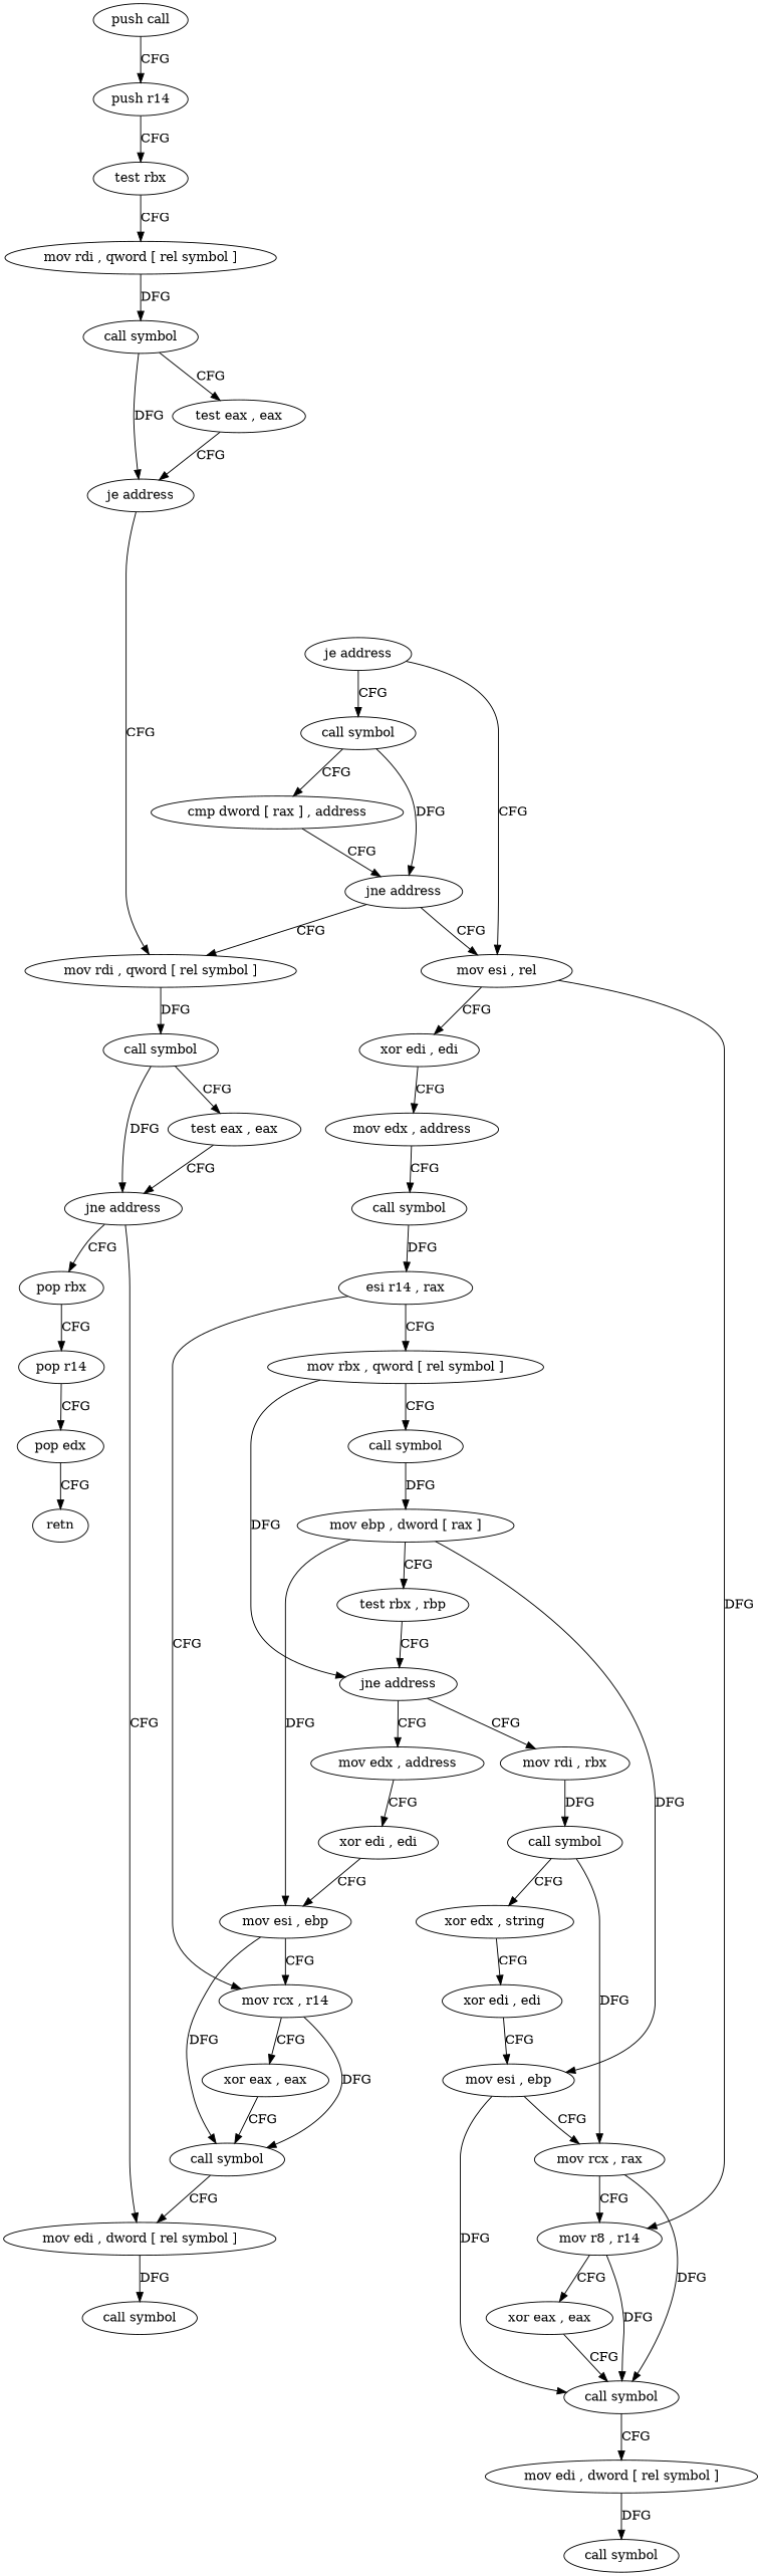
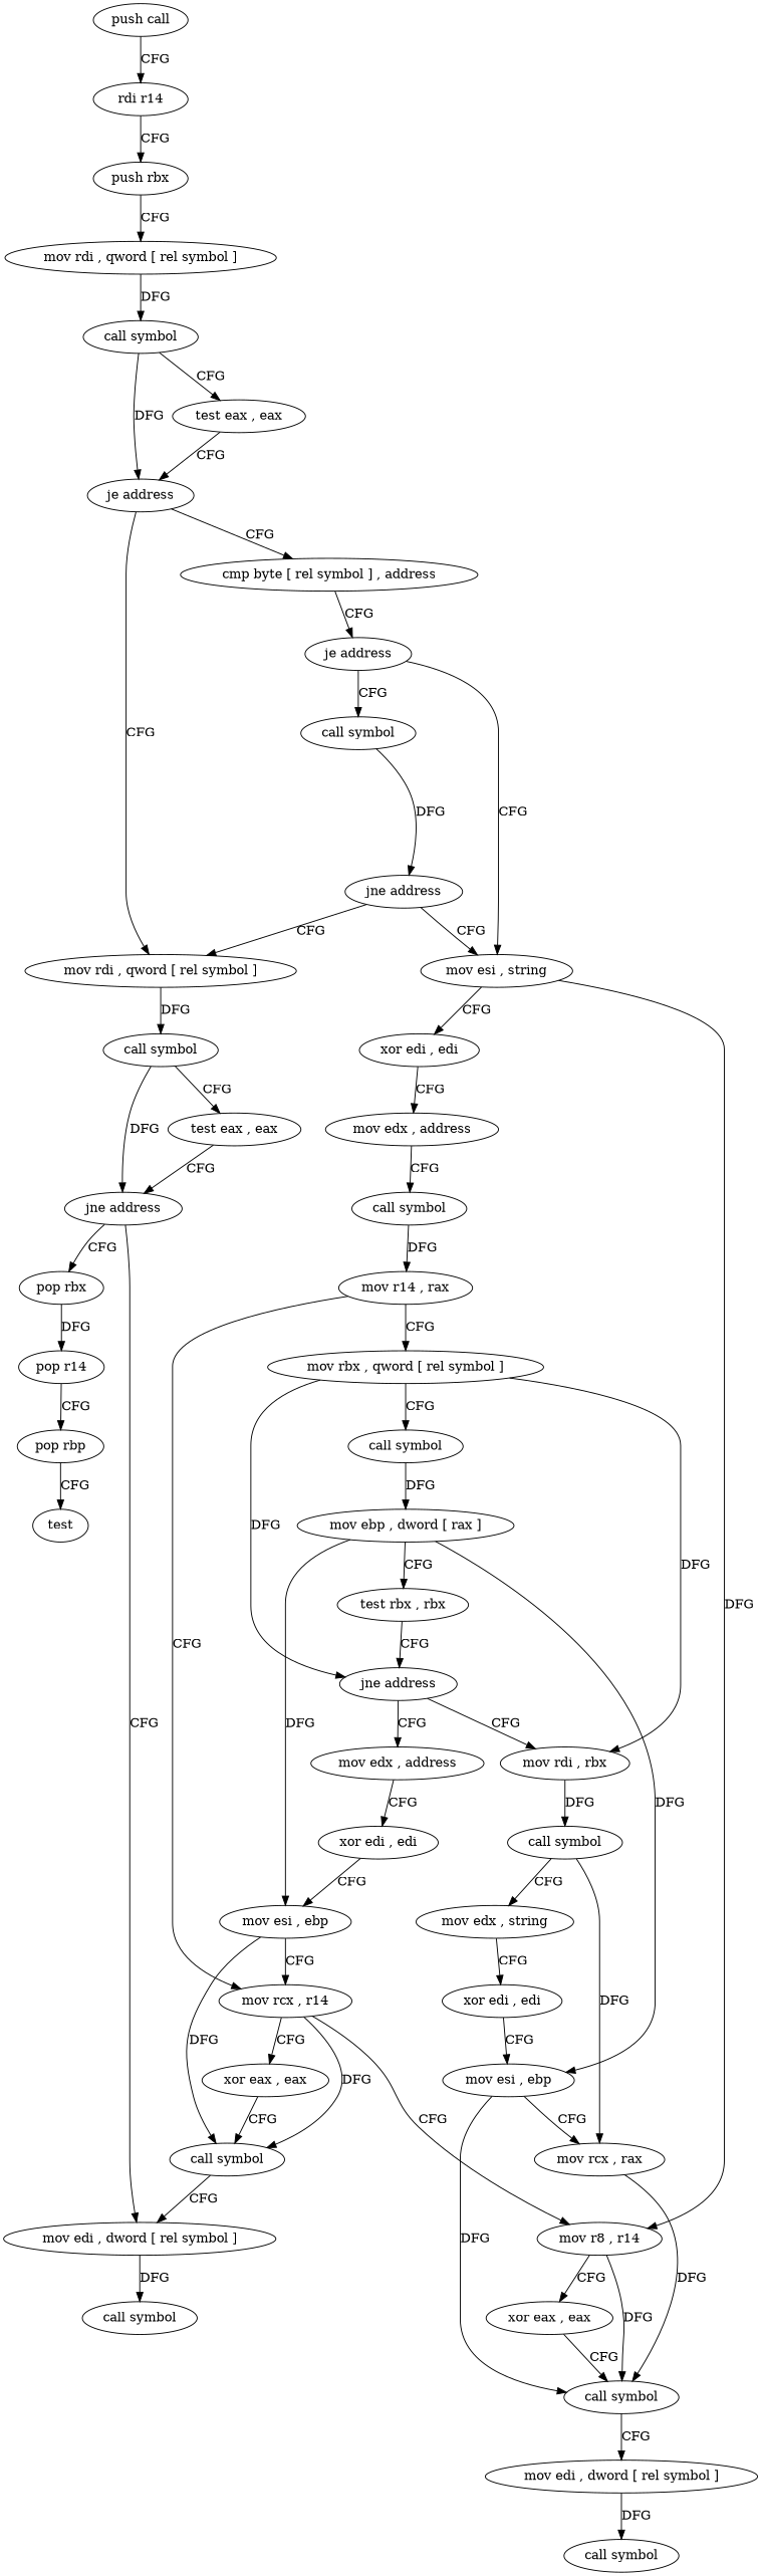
  digraph {
    n1 [label="push call"]
-   n2 [label="push r14"]
-   n3 [label="test rbx"]
+   n2 [label="rdi r14"]
+   n3 [label="push rbx"]
    n4 [label="mov rdi , qword [ rel symbol ]"]
    n5 [label="call symbol"]
    n6 [label="test eax , eax"]
    n7 [label="je address"]
    n8 [label="mov rdi , qword [ rel symbol ]"]
+   n9 [label="cmp byte [ rel symbol ] , address"]
    n10 [label="call symbol"]
    n11 [label="je address"]
    n12 [label="test eax , eax"]
    n13 [label="jne address"]
-   n14 [label="mov esi , rel"]
+   n14 [label="mov esi , string"]
    n15 [label="call symbol"]
    n16 [label="mov edi , dword [ rel symbol ]"]
    n17 [label="pop rbx"]
    n18 [label="call symbol"]
    n19 [label="pop r14"]
-   n20 [label="pop edx"]
+   n20 [label="pop rbp"]
    n21 [label="xor edi , edi"]
    n22 [label="mov r8 , r14"]
-   n23 [label="cmp dword [ rax ] , address"]
    n24 [label="jne address"]
    n25 [label="mov edx , address"]
-   n26 [label=retn]
+   n26 [label=test]
    n27 [label="call symbol"]
-   n28 [label="esi r14 , rax"]
+   n28 [label="mov r14 , rax"]
    n29 [label="mov rbx , qword [ rel symbol ]"]
    n30 [label="mov rcx , r14"]
    n31 [label="call symbol"]
    n32 [label="jne address"]
    n33 [label="mov rdi , rbx"]
    n34 [label="call symbol"]
    n35 [label="xor eax , eax"]
    n36 [label="call symbol"]
    n37 [label="xor eax , eax"]
    n38 [label="mov ebp , dword [ rax ]"]
    n39 [label="mov edx , address"]
    n40 [label="call symbol"]
-   n41 [label="test rbx , rbp"]
+   n41 [label="test rbx , rbx"]
    n42 [label="mov esi , ebp"]
    n43 [label="mov esi , ebp"]
    n44 [label="mov rcx , rax"]
    n45 [label="xor edi , edi"]
-   n46 [label="xor edx , string"]
+   n46 [label="mov edx , string"]
    n47 [label="xor edi , edi"]
    n48 [label="mov edi , dword [ rel symbol ]"]
    n49 [label="call symbol"]
    n1 -> n2 [label=CFG]
    n2 -> n3 [label=CFG]
    n3 -> n4 [label=CFG]
    n4 -> n5 [label=DFG]
    n5 -> n6 [label=CFG]
    n5 -> n7 [label=DFG]
    n6 -> n7 [label=CFG]
    n7 -> n8 [label=CFG]
+   n7 -> n9 [label=CFG]
    n8 -> n10 [label=DFG]
+   n9 -> n11 [label=CFG]
    n10 -> n12 [label=CFG]
    n10 -> n13 [label=DFG]
    n11 -> n14 [label=CFG]
    n11 -> n15 [label=CFG]
    n12 -> n13 [label=CFG]
    n13 -> n16 [label=CFG]
    n13 -> n17 [label=CFG]
    n14 -> n21 [label=CFG]
    n14 -> n22 [label=DFG]
-   n15 -> n23 [label=CFG]
    n15 -> n24 [label=DFG]
    n16 -> n18 [label=DFG]
-   n17 -> n19 [label=CFG]
+   n17 -> n19 [label=DFG]
    n19 -> n20 [label=CFG]
    n20 -> n26 [label=CFG]
    n21 -> n25 [label=CFG]
    n22 -> n34 [label=DFG]
    n22 -> n35 [label=CFG]
-   n23 -> n24 [label=CFG]
    n24 -> n8 [label=CFG]
    n24 -> n14 [label=CFG]
    n25 -> n27 [label=CFG]
    n27 -> n28 [label=DFG]
    n28 -> n29 [label=CFG]
    n28 -> n30 [label=CFG]
    n29 -> n31 [label=CFG]
    n29 -> n32 [label=DFG]
+   n29 -> n33 [label=DFG]
    n30 -> n36 [label=DFG]
    n30 -> n37 [label=CFG]
    n31 -> n38 [label=DFG]
    n32 -> n33 [label=CFG]
    n32 -> n39 [label=CFG]
    n33 -> n40 [label=DFG]
    n34 -> n48 [label=CFG]
    n35 -> n34 [label=CFG]
    n36 -> n16 [label=CFG]
    n37 -> n36 [label=CFG]
    n38 -> n41 [label=CFG]
    n38 -> n42 [label=DFG]
    n38 -> n43 [label=DFG]
    n39 -> n45 [label=CFG]
    n40 -> n44 [label=DFG]
    n40 -> n46 [label=CFG]
    n41 -> n32 [label=CFG]
    n42 -> n34 [label=DFG]
    n42 -> n44 [label=CFG]
    n43 -> n30 [label=CFG]
    n43 -> n36 [label=DFG]
-   n44 -> n22 [label=CFG]
+   n30 -> n22 [label=CFG]
    n44 -> n34 [label=DFG]
    n45 -> n43 [label=CFG]
    n46 -> n47 [label=CFG]
    n47 -> n42 [label=CFG]
    n48 -> n49 [label=DFG]
  }
